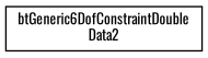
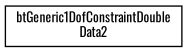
  digraph {
    rankdir=LR
    fontname=Oswald
-   n1 [color=black fillcolor=white fontname=Oswald fontsize=10 height=0.2 label="btGeneric6DofConstraintDouble\lData2" shape=record style=filled width=0.4]
+   n1 [color=black fillcolor=white fontname=Oswald fontsize=10 height=0.2 label="btGeneric1DofConstraintDouble\lData2" shape=record style=filled width=0.4]
  }
